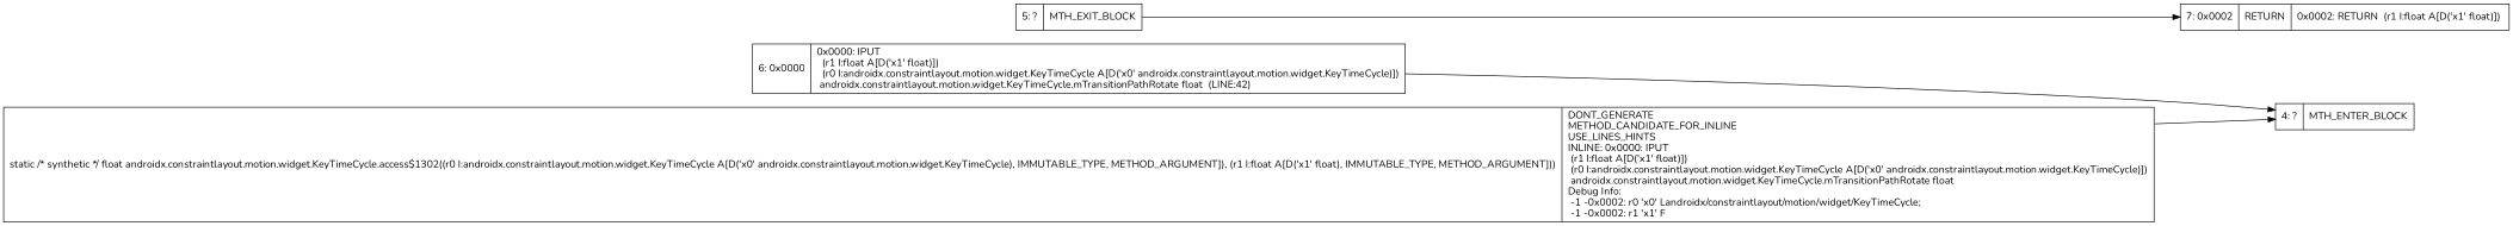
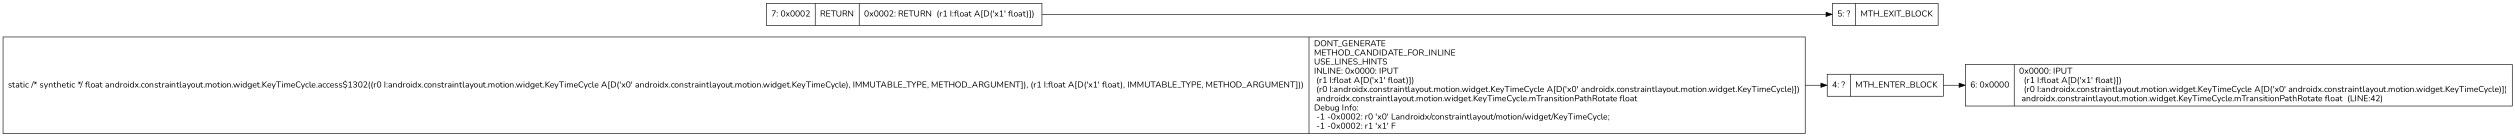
  digraph {
    fontname=Nunito
    rankdir=LR
    node [fontname=Nunito shape=record]
    edge [fontname=Nunito]
    n1 [label="{4\:\ ?|MTH_ENTER_BLOCK\l}"]
    n2 [label="{6\:\ 0x0000|0x0000: IPUT  \l  (r1 I:float A[D('x1' float)])\l  (r0 I:androidx.constraintlayout.motion.widget.KeyTimeCycle A[D('x0' androidx.constraintlayout.motion.widget.KeyTimeCycle)])\l androidx.constraintlayout.motion.widget.KeyTimeCycle.mTransitionPathRotate float  (LINE:42)\l}"]
    n3 [label="{7\:\ 0x0002|RETURN\l|0x0002: RETURN  (r1 I:float A[D('x1' float)]) \l}"]
    n4 [label="{5\:\ ?|MTH_EXIT_BLOCK\l}"]
    n5 [label="{static \/* synthetic *\/ float androidx.constraintlayout.motion.widget.KeyTimeCycle.access$1302((r0 I:androidx.constraintlayout.motion.widget.KeyTimeCycle A[D('x0' androidx.constraintlayout.motion.widget.KeyTimeCycle), IMMUTABLE_TYPE, METHOD_ARGUMENT]), (r1 I:float A[D('x1' float), IMMUTABLE_TYPE, METHOD_ARGUMENT]))  | DONT_GENERATE\lMETHOD_CANDIDATE_FOR_INLINE\lUSE_LINES_HINTS\lINLINE: 0x0000: IPUT  \l  (r1 I:float A[D('x1' float)])\l  (r0 I:androidx.constraintlayout.motion.widget.KeyTimeCycle A[D('x0' androidx.constraintlayout.motion.widget.KeyTimeCycle)])\l androidx.constraintlayout.motion.widget.KeyTimeCycle.mTransitionPathRotate float\lDebug Info:\l  \-1 \-0x0002: r0 'x0' Landroidx\/constraintlayout\/motion\/widget\/KeyTimeCycle;\l  \-1 \-0x0002: r1 'x1' F\l}"]
-   n2 -> n1
-   n4 -> n3
+   n1 -> n2
+   n3 -> n4
    n5 -> n1
  }
